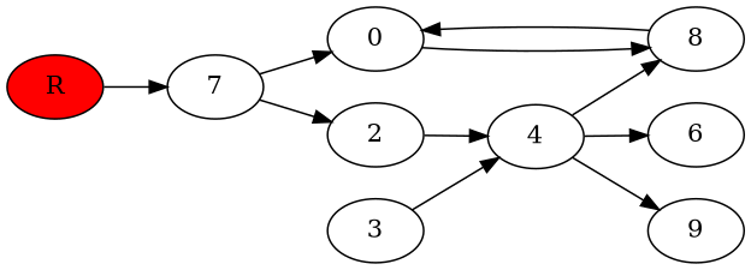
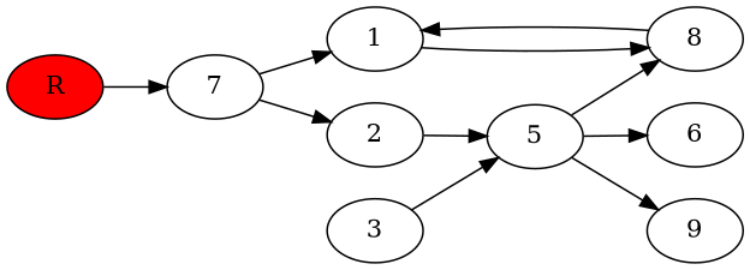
  digraph {
    rankdir=LR
-   1 [label=0]
+   1
    8
    2
-   4
+   4 [label=5]
    6
    9
    3
    7
    R [fillcolor="#ff0000" style=filled]
    1 -> 8
    8 -> 1
    2 -> 4
    4 -> 8
    4 -> 6
    4 -> 9
    3 -> 4
    7 -> 1
    7 -> 2
    R -> 7
  }
